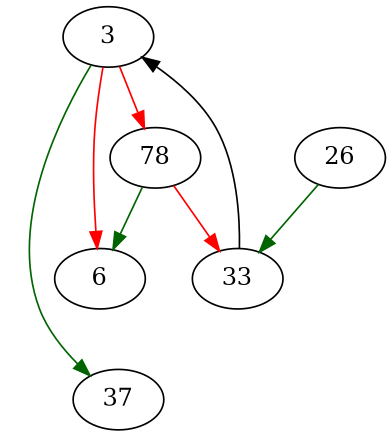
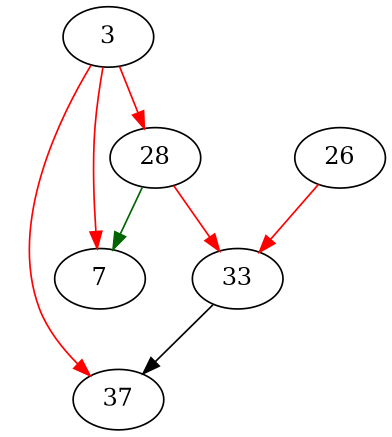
  strict digraph {
    edge [color=darkgreen cond=true]
    3 [entry=true]
    37
-   7 [label=6]
-   28 [label=78]
+   7
+   28
    33
    26
-   3 -> 37
+   3 -> 37 [color=red]
    3 -> 7 [color=red cond=false]
    3 -> 28 [color=red cond=false]
    28 -> 7
    28 -> 33 [color=red cond=false]
-   33 -> 3 [color="" cond=""]
-   26 -> 33
+   33 -> 37 [color="" cond=""]
+   26 -> 33 [color=red]
  }
